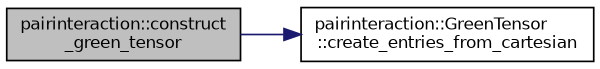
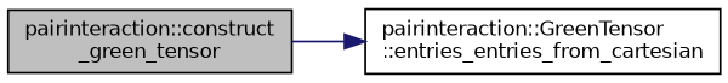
  digraph {
    rankdir=LR
    node [color=black fontname=Helvetica fontsize=10 shape=record]
    n1 [fillcolor=grey75 fontcolor=black height=0.2 label="pairinteraction::construct\l_green_tensor" style=filled width=0.4]
-   n2 [height=0.2 label="pairinteraction::GreenTensor\l::create_entries_from_cartesian" width=0.4]
+   n2 [height=0.2 label="pairinteraction::GreenTensor\l::entries_entries_from_cartesian" width=0.4]
    n1 -> n2 [color=midnightblue fontname=Helvetica fontsize=10 labelfontname=Helvetica labelfontsize=10 style=solid]
  }
